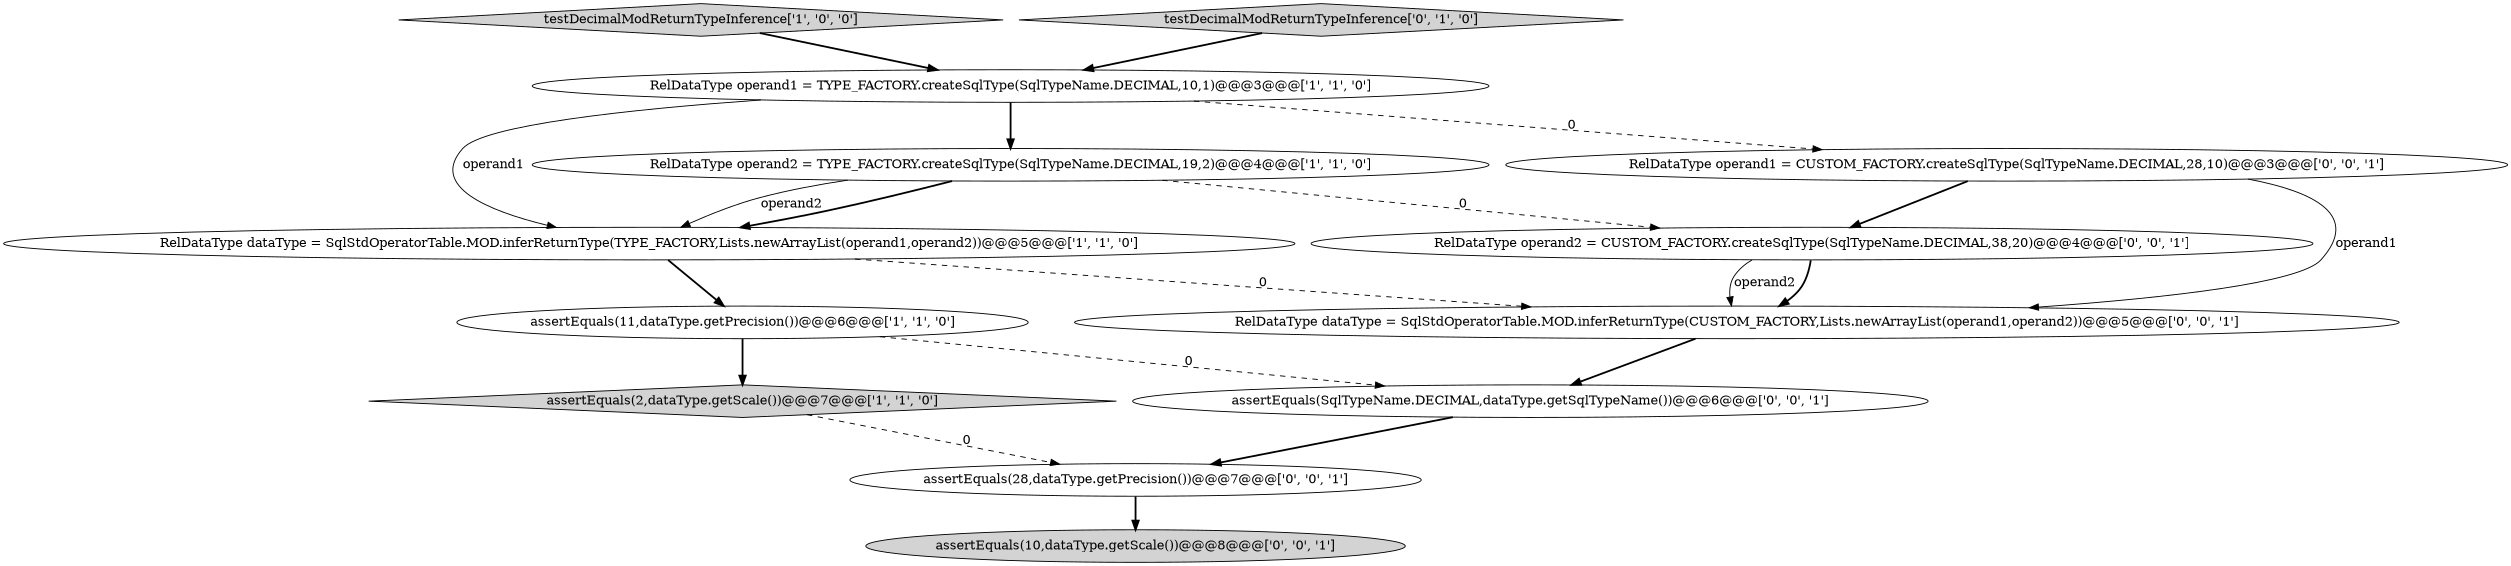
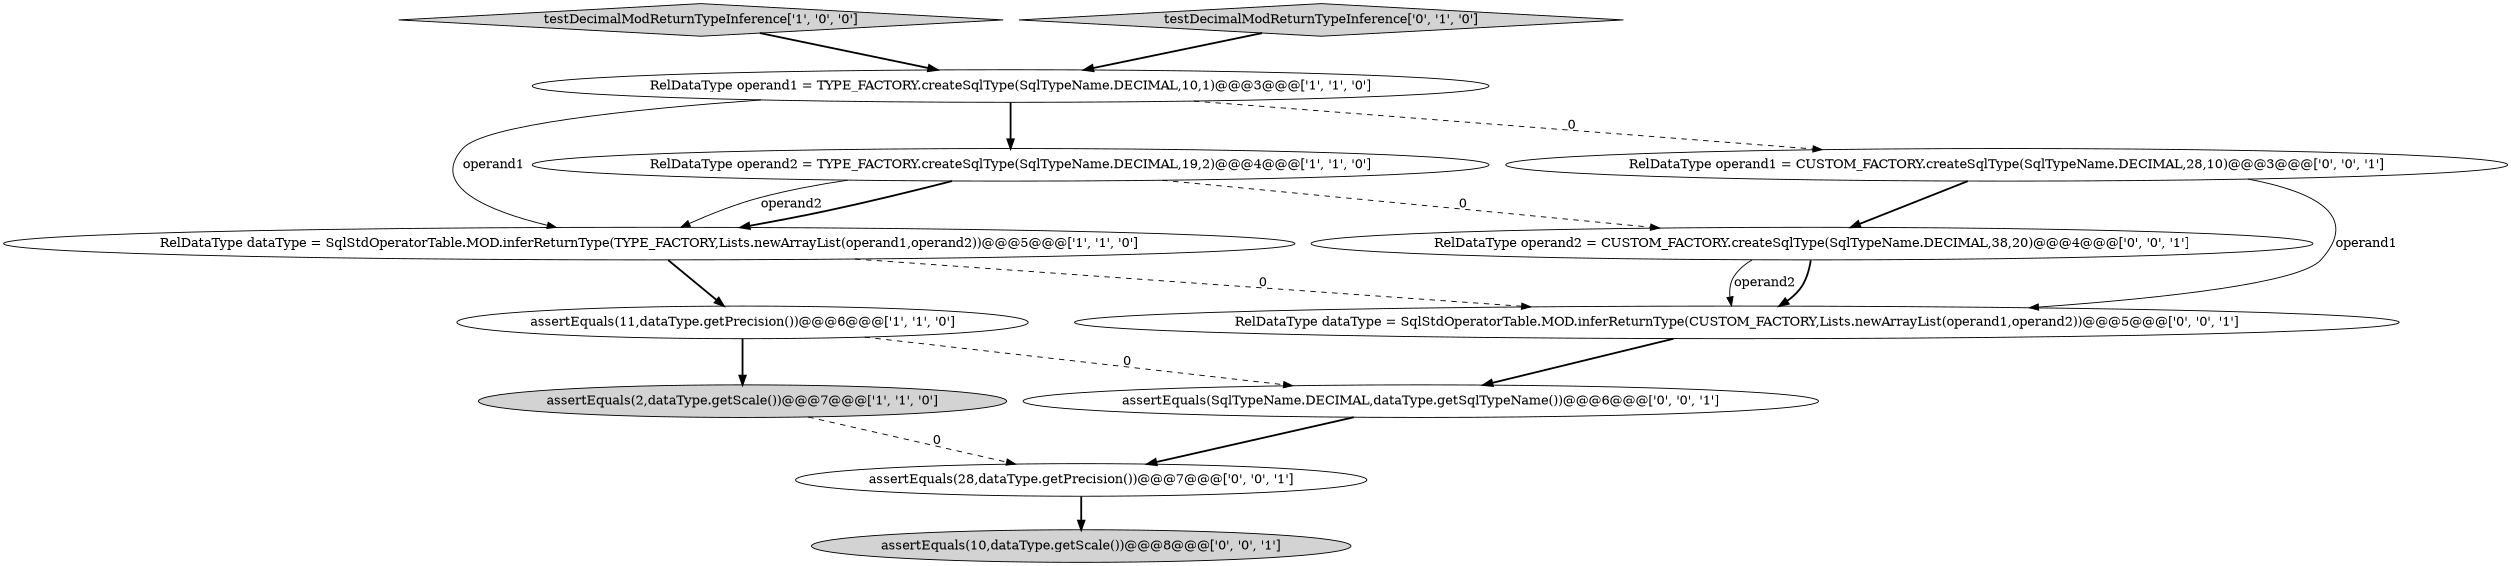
  digraph {
    node [fillcolor=white shape=ellipse style=filled]
    edge [style=bold]
    n1 [label="RelDataType dataType = SqlStdOperatorTable.MOD.inferReturnType(CUSTOM_FACTORY,Lists.newArrayList(operand1,operand2))@@@5@@@['0', '0', '1']"]
    n2 [label="assertEquals(SqlTypeName.DECIMAL,dataType.getSqlTypeName())@@@6@@@['0', '0', '1']"]
    n3 [label="assertEquals(28,dataType.getPrecision())@@@7@@@['0', '0', '1']"]
    n4 [label="assertEquals(11,dataType.getPrecision())@@@6@@@['1', '1', '0']"]
-   n5 [fillcolor=lightgray label="assertEquals(2,dataType.getScale())@@@7@@@['1', '1', '0']" shape=diamond]
+   n5 [fillcolor=lightgray label="assertEquals(2,dataType.getScale())@@@7@@@['1', '1', '0']"]
    n6 [fillcolor=lightgray label="testDecimalModReturnTypeInference['1', '0', '0']" shape=diamond]
    n7 [label="RelDataType operand1 = TYPE_FACTORY.createSqlType(SqlTypeName.DECIMAL,10,1)@@@3@@@['1', '1', '0']"]
    n8 [label="RelDataType operand2 = TYPE_FACTORY.createSqlType(SqlTypeName.DECIMAL,19,2)@@@4@@@['1', '1', '0']"]
    n9 [label="RelDataType dataType = SqlStdOperatorTable.MOD.inferReturnType(TYPE_FACTORY,Lists.newArrayList(operand1,operand2))@@@5@@@['1', '1', '0']"]
    n10 [label="RelDataType operand1 = CUSTOM_FACTORY.createSqlType(SqlTypeName.DECIMAL,28,10)@@@3@@@['0', '0', '1']"]
    n11 [label="RelDataType operand2 = CUSTOM_FACTORY.createSqlType(SqlTypeName.DECIMAL,38,20)@@@4@@@['0', '0', '1']"]
    n12 [fillcolor=lightgray label="assertEquals(10,dataType.getScale())@@@8@@@['0', '0', '1']"]
    n13 [fillcolor=lightgray label="testDecimalModReturnTypeInference['0', '1', '0']" shape=diamond]
    n1 -> n2
    n2 -> n3
    n3 -> n12
    n4 -> n2 [label=0 style=dashed]
    n4 -> n5
    n5 -> n3 [label=0 style=dashed]
    n6 -> n7
    n7 -> n8
    n7 -> n9 [label=operand1 style=solid]
    n7 -> n10 [label=0 style=dashed]
    n8 -> n9
    n8 -> n9 [label=operand2 style=solid]
    n8 -> n11 [label=0 style=dashed]
    n9 -> n1 [label=0 style=dashed]
    n9 -> n4
    n10 -> n1 [label=operand1 style=solid]
    n10 -> n11
    n11 -> n1
    n11 -> n1 [label=operand2 style=solid]
    n13 -> n7
  }
